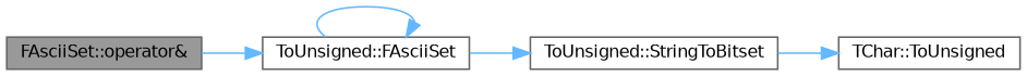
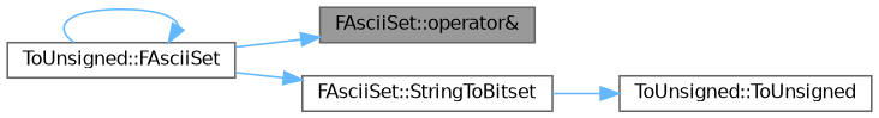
  digraph {
    rankdir=LR
    node [color=grey40 fillcolor=white fontname=Helvetica fontsize=10 shape=box style=filled]
    edge [color=steelblue1 fontname=Helvetica fontsize=10 labelfontname=Helvetica labelfontsize=10 style=solid]
    n1 [color=gray40 fillcolor=grey60 fontcolor=black height=0.2 label="FAsciiSet::operator&" width=0.4]
    n2 [height=0.2 label="ToUnsigned::FAsciiSet" width=0.4]
-   n3 [height=0.2 label="ToUnsigned::StringToBitset" width=0.4]
-   n4 [height=0.2 label="TChar::ToUnsigned" width=0.4]
-   n1 -> n2
+   n3 [height=0.2 label="FAsciiSet::StringToBitset" width=0.4]
+   n4 [height=0.2 label="ToUnsigned::ToUnsigned" width=0.4]
+   n2 -> n1
    n2 -> n2
    n2 -> n3
    n3 -> n4
  }
